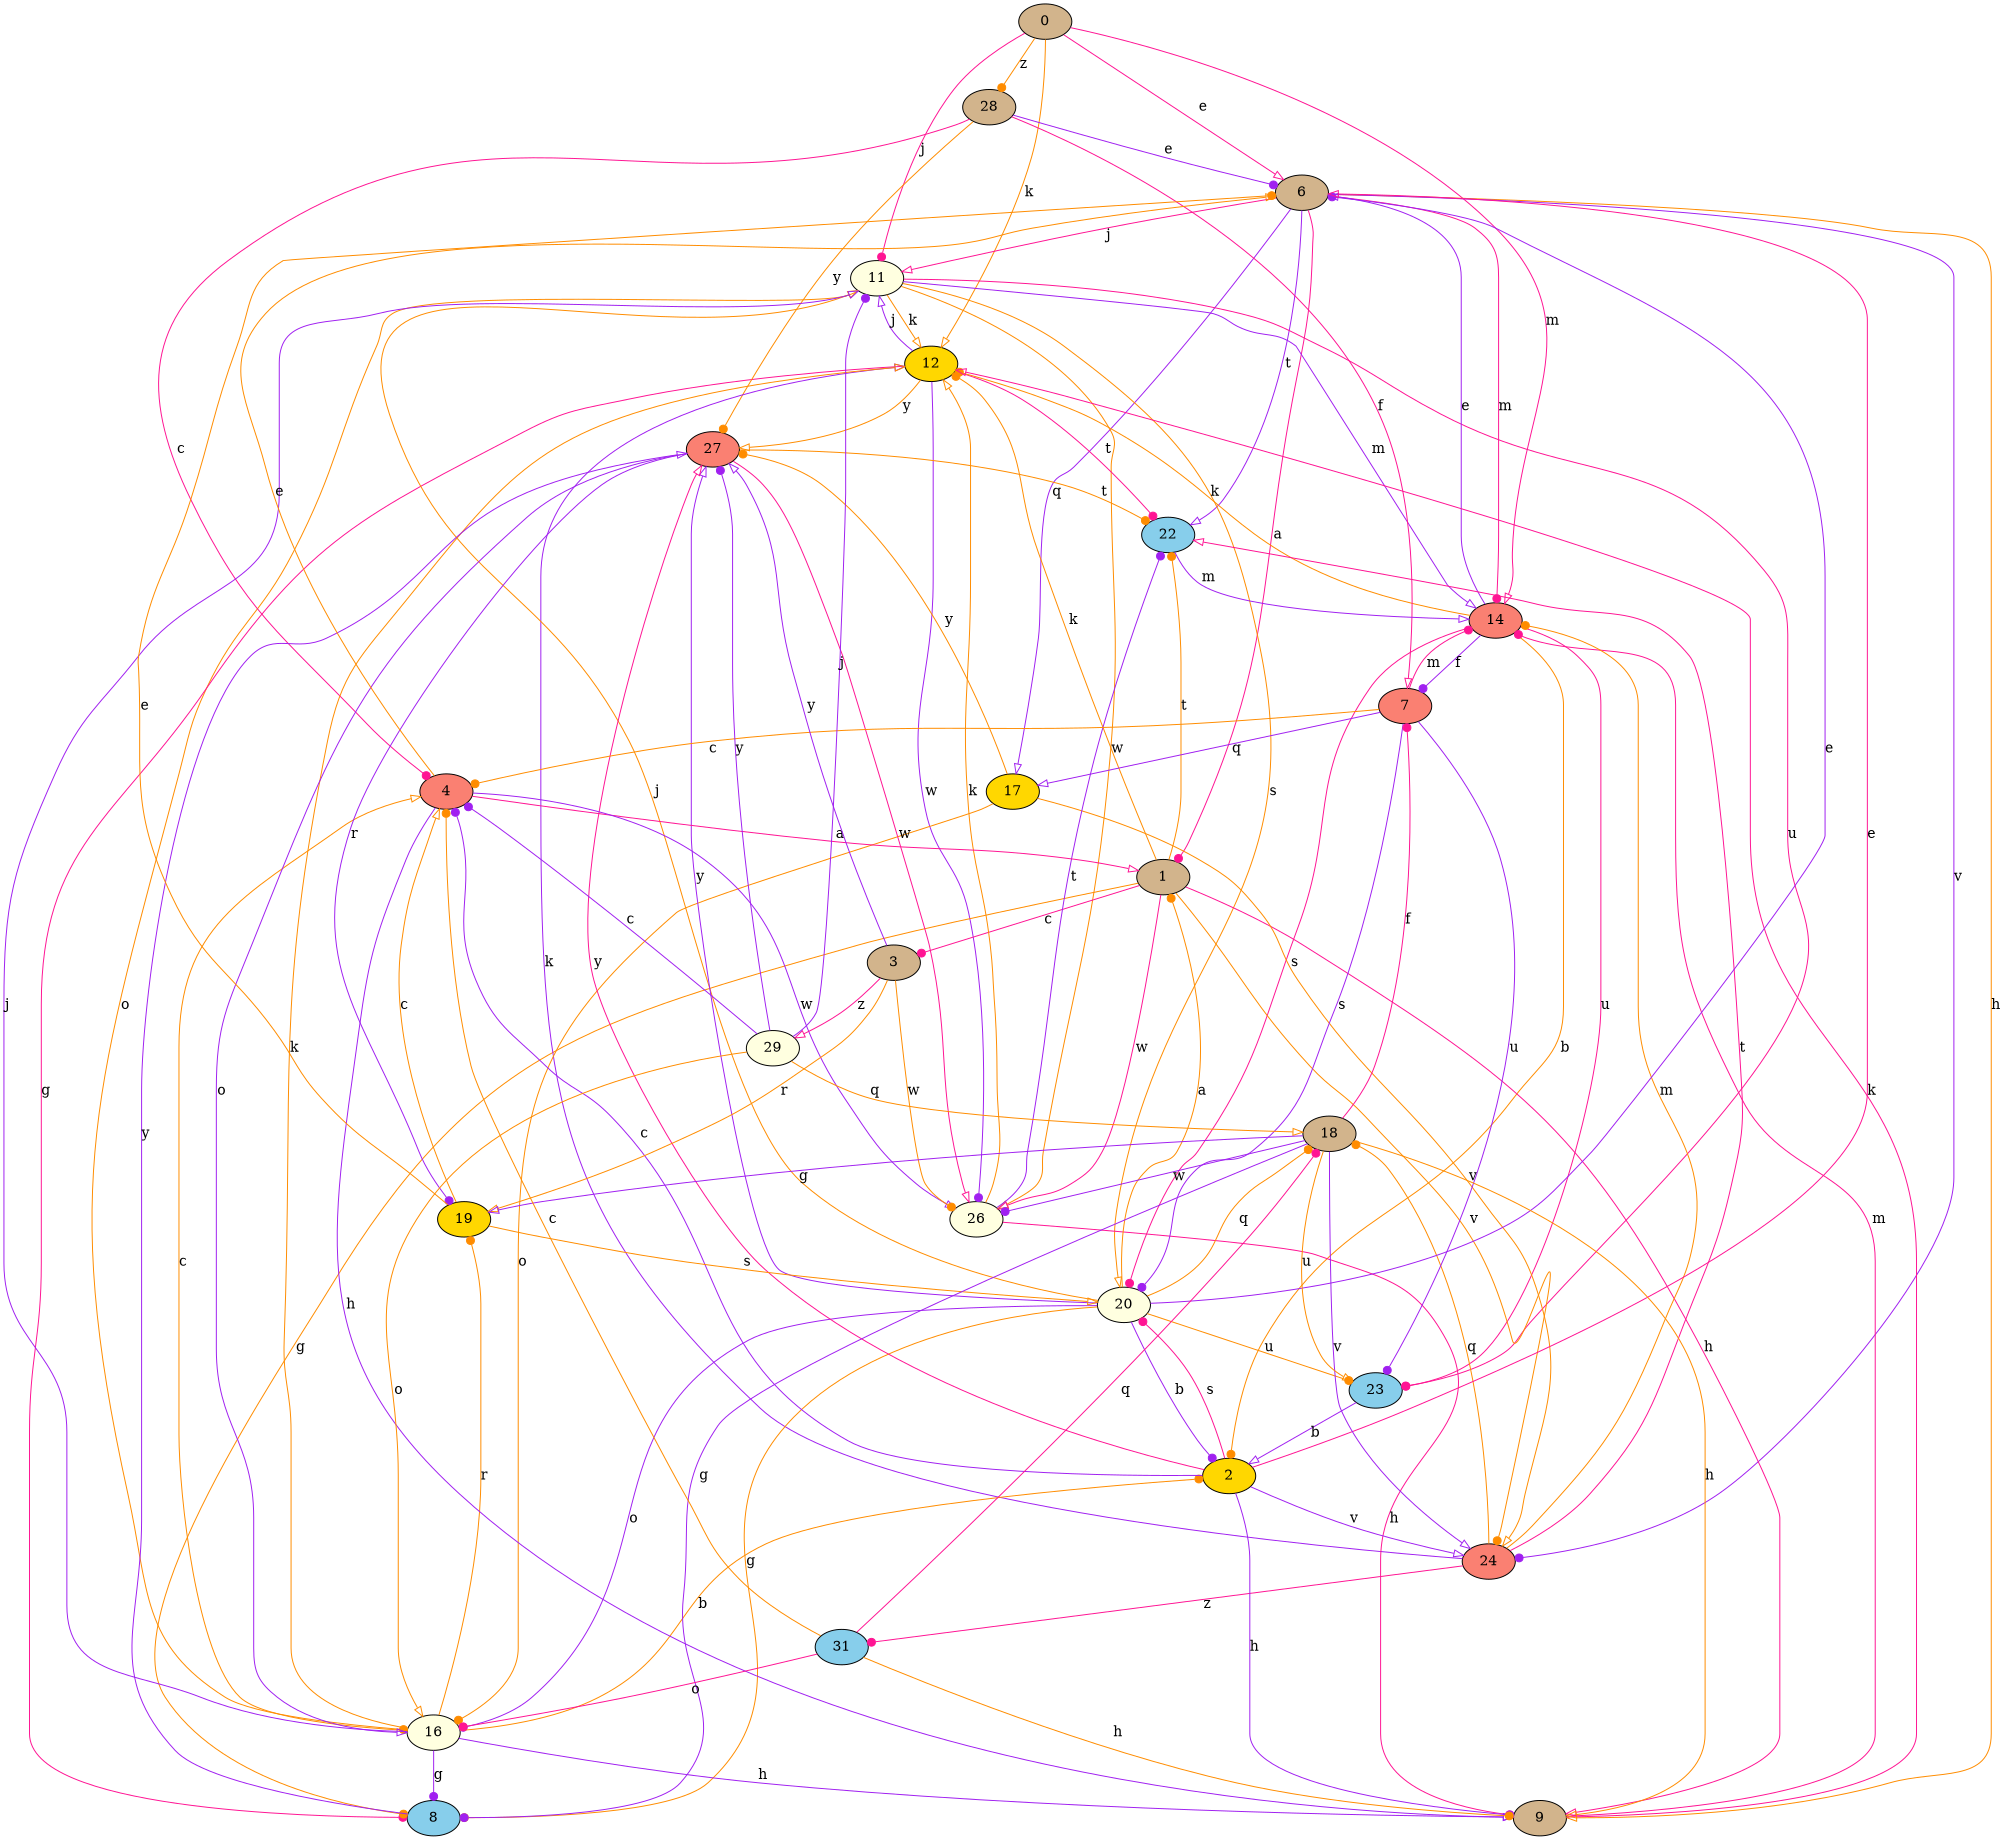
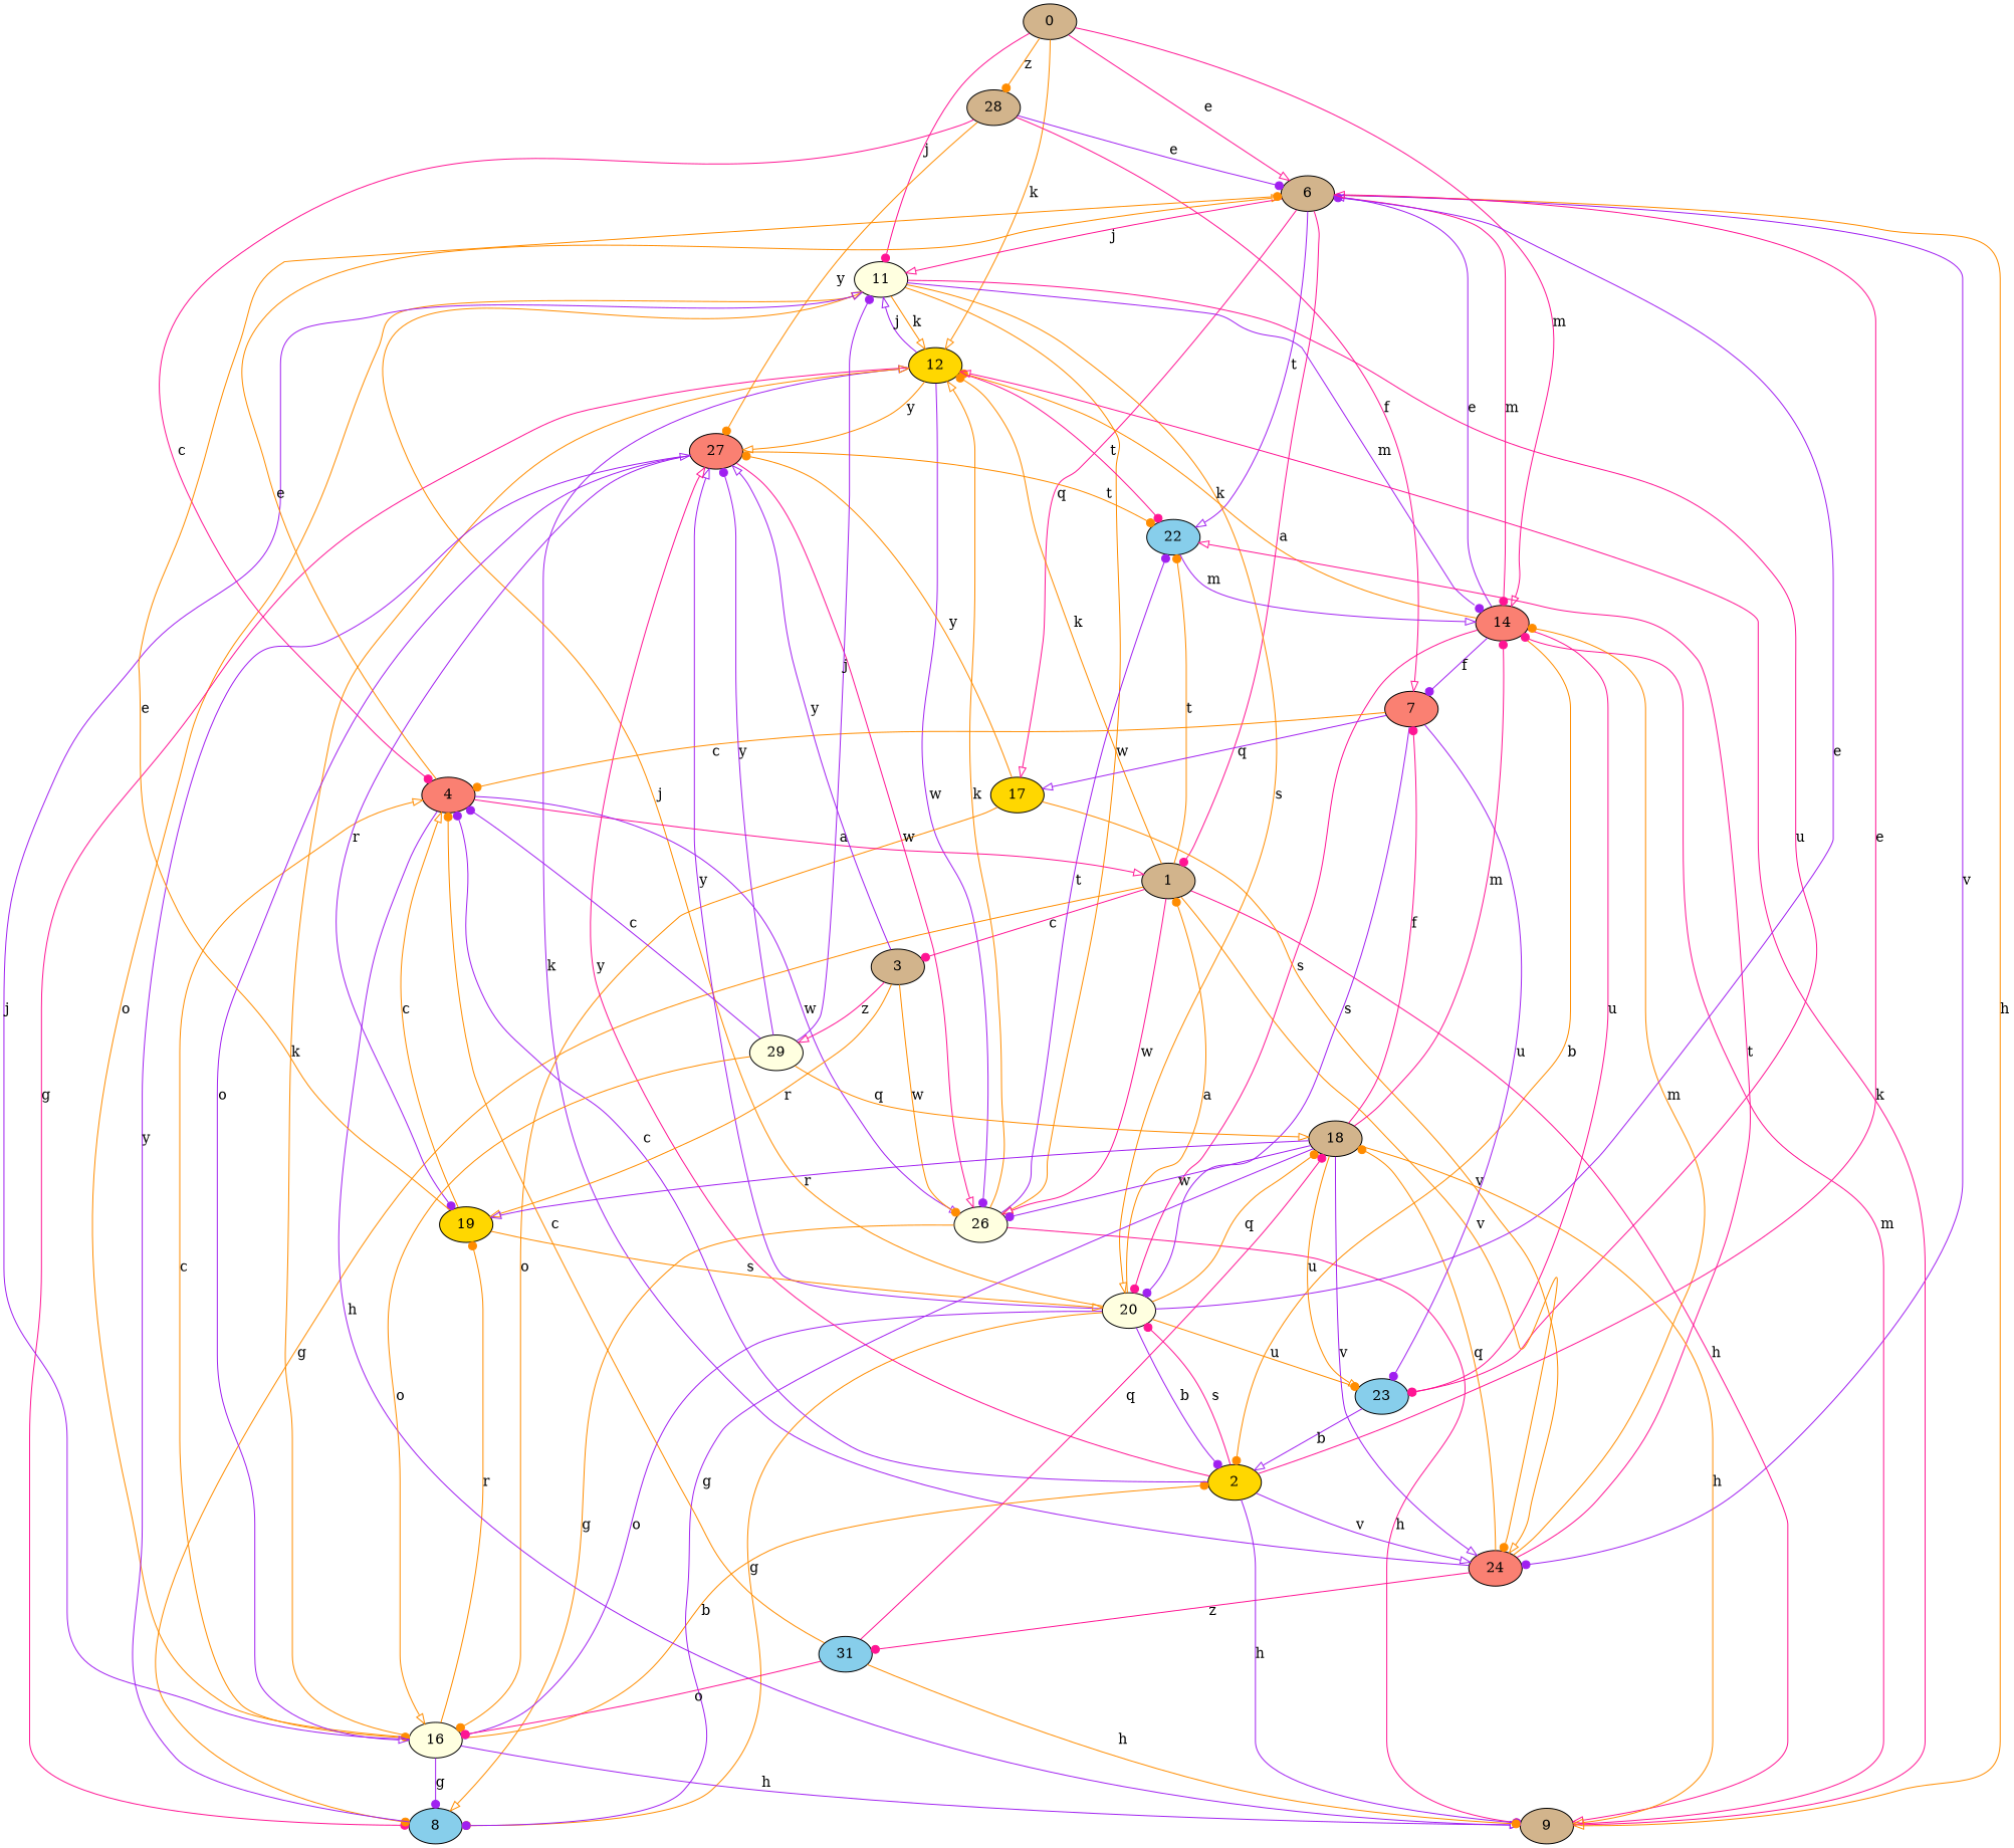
  strict digraph {
    node [fillcolor=tan style=filled]
    edge [arrowhead=dot color=darkorange]
    0
    6
    11 [fillcolor=lightyellow]
    12 [fillcolor=gold]
    14 [fillcolor=salmon]
    28
    1
    9
    22 [fillcolor=skyblue]
    24 [fillcolor=salmon]
    17 [fillcolor=gold]
    26 [fillcolor=lightyellow]
    20 [fillcolor=lightyellow]
    23 [fillcolor=skyblue]
    16 [fillcolor=lightyellow]
    8 [fillcolor=skyblue]
    27 [fillcolor=salmon]
    2 [fillcolor=gold]
    7 [fillcolor=salmon]
    4 [fillcolor=salmon]
    3
    19 [fillcolor=gold]
    29 [fillcolor=lightyellow]
    18
    31 [fillcolor=skyblue]
    0 -> 6 [arrowhead=onormal color=deeppink label=e]
    0 -> 11 [color=deeppink label=j]
    0 -> 12 [arrowhead=onormal label=k]
    0 -> 14 [arrowhead=onormal color=deeppink label=m]
    0 -> 28 [label=z]
    6 -> 11 [arrowhead=onormal color=deeppink label=j]
    6 -> 14 [color=deeppink label=m]
    6 -> 1 [color=deeppink label=a]
    6 -> 9 [arrowhead=onormal label=h]
    6 -> 22 [arrowhead=onormal color=purple label=t]
    6 -> 24 [color=purple label=v]
-   6 -> 17 [arrowhead=onormal color=purple label=q]
+   6 -> 17 [arrowhead=onormal color=deeppink label=q]
    11 -> 12 [arrowhead=onormal label=k]
-   11 -> 14 [arrowhead=onormal color=purple label=m]
+   11 -> 14 [color=purple label=m]
    11 -> 26 [arrowhead=onormal label=w]
    11 -> 20 [arrowhead=onormal label=s]
    11 -> 23 [color=deeppink label=u]
    11 -> 16 [label=o]
    12 -> 11 [arrowhead=onormal color=purple label=j]
    12 -> 22 [color=deeppink label=t]
    12 -> 26 [color=purple label=w]
    12 -> 8 [color=deeppink label=g]
    12 -> 27 [arrowhead=onormal label=y]
    14 -> 6 [arrowhead=onormal color=purple label=e]
    14 -> 12 [label=k]
    14 -> 20 [color=deeppink label=s]
    14 -> 23 [color=deeppink label=u]
    14 -> 2 [label=b]
    14 -> 7 [color=purple label=f]
    28 -> 6 [color=purple label=e]
    28 -> 27 [label=y]
    28 -> 7 [arrowhead=onormal color=deeppink label=f]
    28 -> 4 [color=deeppink label=c]
    1 -> 12 [label=k]
    1 -> 9 [arrowhead=onormal color=deeppink label=h]
    1 -> 22 [label=t]
    1 -> 24 [label=v]
    1 -> 26 [arrowhead=onormal color=deeppink label=w]
    1 -> 8 [label=g]
    1 -> 3 [color=deeppink label=c]
    9 -> 12 [arrowhead=onormal color=deeppink label=k]
    9 -> 14 [color=deeppink label=m]
    22 -> 14 [arrowhead=onormal color=purple label=m]
    24 -> 12 [arrowhead=onormal color=purple label=k]
    24 -> 14 [label=m]
    24 -> 22 [arrowhead=onormal color=deeppink label=t]
    24 -> 18 [label=q]
    24 -> 31 [color=deeppink label=z]
    17 -> 24 [arrowhead=onormal label=v]
    17 -> 16 [label=o]
    17 -> 27 [label=y]
    26 -> 12 [arrowhead=onormal label=k]
    26 -> 9 [color=deeppink label=h]
    26 -> 22 [color=purple label=t]
+   26 -> 8 [arrowhead=onormal label=g]
    20 -> 6 [color=purple label=e]
    20 -> 11 [arrowhead=onormal label=j]
    20 -> 1 [label=a]
    20 -> 23 [label=u]
    20 -> 16 [color=purple label=o]
    20 -> 8 [label=g]
    20 -> 27 [arrowhead=onormal color=purple label=y]
    20 -> 2 [color=purple label=b]
    20 -> 18 [label=q]
    23 -> 2 [arrowhead=onormal color=purple label=b]
    16 -> 11 [arrowhead=onormal color=purple label=j]
    16 -> 12 [arrowhead=onormal label=k]
    16 -> 9 [arrowhead=onormal color=purple label=h]
    16 -> 8 [color=purple label=g]
    16 -> 2 [label=b]
    16 -> 4 [arrowhead=onormal label=c]
    16 -> 19 [label=r]
    8 -> 27 [arrowhead=onormal color=purple label=y]
    27 -> 22 [label=t]
    27 -> 26 [arrowhead=onormal color=deeppink label=w]
    27 -> 16 [arrowhead=onormal color=purple label=o]
    27 -> 19 [color=purple label=r]
    2 -> 6 [arrowhead=onormal color=deeppink label=e]
    2 -> 9 [color=purple label=h]
    2 -> 24 [arrowhead=onormal color=purple label=v]
    2 -> 20 [color=deeppink label=s]
    2 -> 27 [arrowhead=onormal color=deeppink label=y]
    2 -> 4 [color=purple label=c]
-   7 -> 14 [color=deeppink label=m]
+   18 -> 14 [color=deeppink label=m]
    7 -> 17 [arrowhead=onormal color=purple label=q]
    7 -> 20 [color=purple label=s]
    7 -> 23 [color=purple label=u]
    7 -> 4 [label=c]
    4 -> 6 [arrowhead=onormal label=e]
    4 -> 1 [arrowhead=onormal color=deeppink label=a]
    4 -> 9 [arrowhead=onormal color=purple label=h]
    4 -> 26 [arrowhead=onormal color=purple label=w]
    3 -> 26 [label=w]
    3 -> 27 [arrowhead=onormal color=purple label=y]
    3 -> 19 [arrowhead=onormal label=r]
    3 -> 29 [arrowhead=onormal color=deeppink label=z]
    19 -> 6 [label=e]
    19 -> 20 [arrowhead=onormal label=s]
    19 -> 4 [arrowhead=onormal label=c]
    29 -> 11 [color=purple label=j]
    29 -> 16 [arrowhead=onormal label=o]
    29 -> 27 [color=purple label=y]
    29 -> 4 [color=purple label=c]
    29 -> 18 [arrowhead=onormal label=q]
    18 -> 9 [arrowhead=onormal label=h]
    18 -> 24 [arrowhead=onormal color=purple label=v]
    18 -> 26 [color=purple label=w]
    18 -> 23 [arrowhead=onormal label=u]
    18 -> 8 [color=purple label=g]
    18 -> 7 [color=deeppink label=f]
-   18 -> 19 [arrowhead=onormal color=purple label=g]
+   18 -> 19 [arrowhead=onormal color=purple label=r]
    31 -> 9 [label=h]
    31 -> 16 [color=deeppink label=o]
    31 -> 4 [label=c]
    31 -> 18 [color=deeppink label=q]
  }
